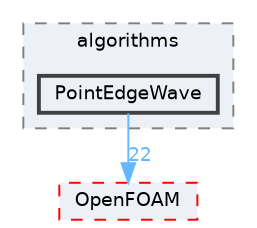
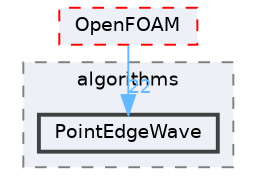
  digraph {
    compound=true
    node [fillcolor="#edf0f7" fontname=Helvetica fontsize=10 shape=box]
    n1 [color=grey25 height=0.2 label=PointEdgeWave style="filled,bold" width=0.4]
    n2 [color=red height=0.2 label=OpenFOAM style="filled,dashed" width=0.4]
    subgraph cluster_1 {
      bgcolor="#edf0f7"
      fontname=Helvetica
      fontsize=10
      label=algorithms
      pencolor=grey50
      style="filled,dashed"
      n1
    }
-   n1 -> n2 [color=steelblue1 fontcolor=steelblue1 fontname=Helvetica fontsize=10 headlabel=22 labeldistance=1.5 labelfontname=Helvetica labelfontsize=10]
+   n2 -> n1 [color=steelblue1 fontcolor=steelblue1 fontname=Helvetica fontsize=10 headlabel=22 labeldistance=1.5 labelfontname=Helvetica labelfontsize=10]
  }
